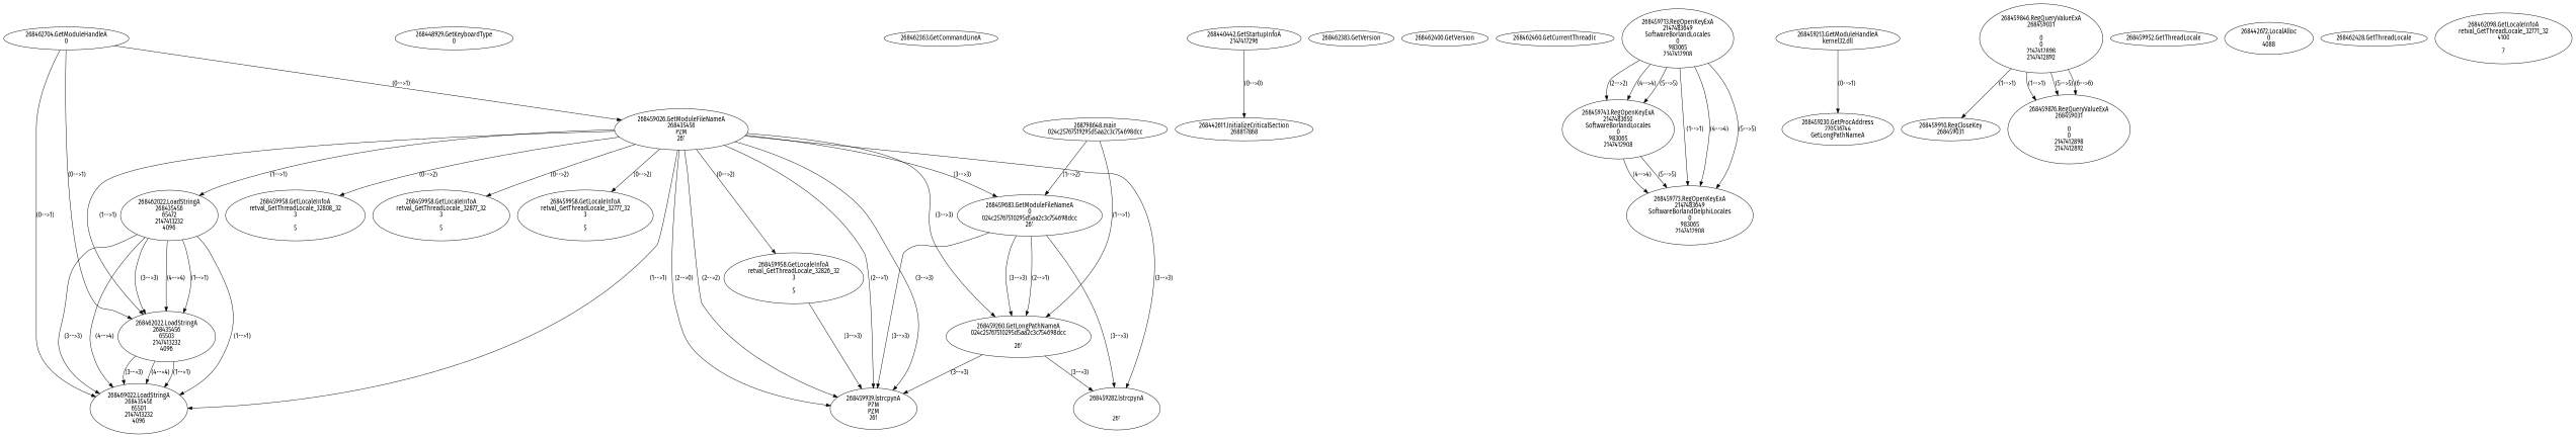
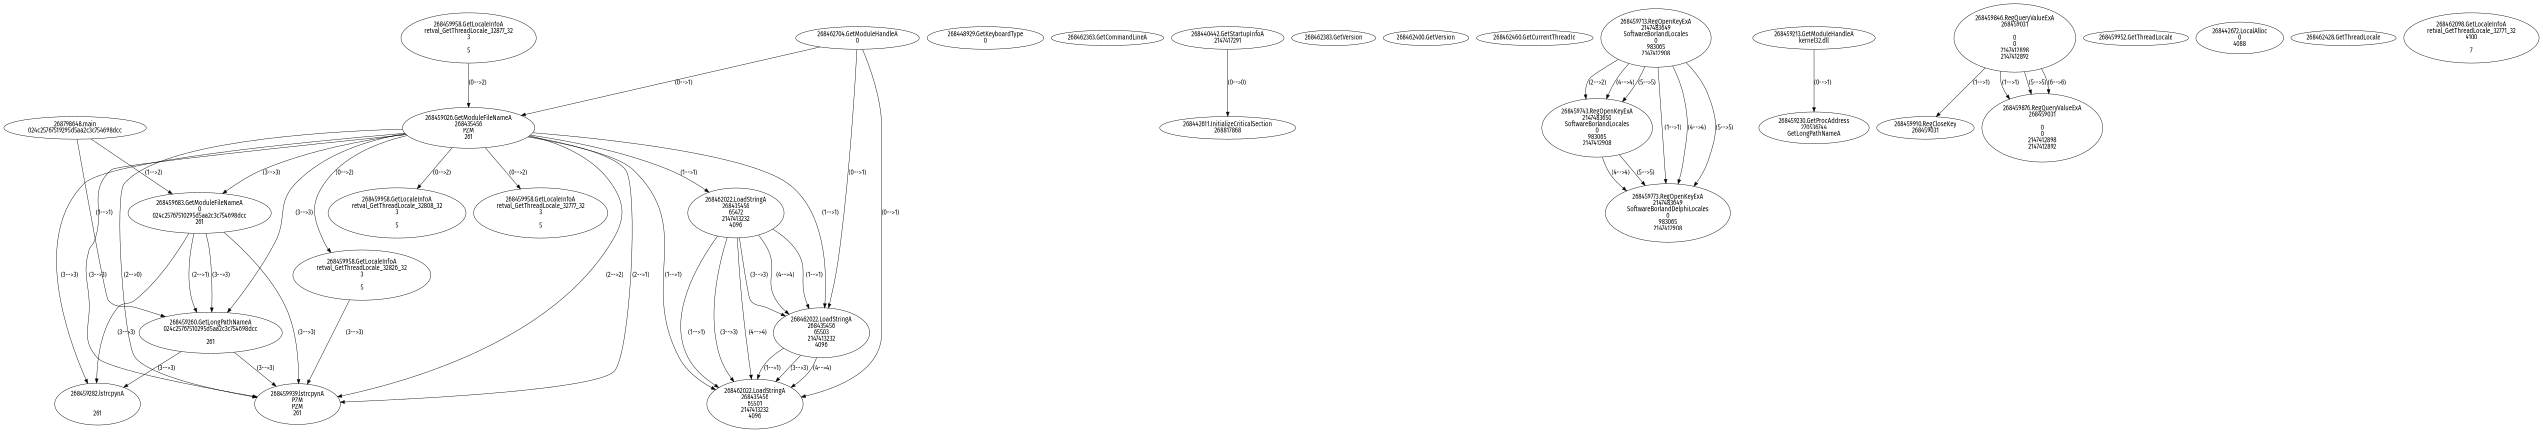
  digraph {
    fontname="Fira Sans"
    node [fontname="Fira Sans"]
    edge [fontname="Fira Sans"]
    n1 [label="268798648.main\n024c25767519295d5aa2c3c754698dcc"]
    n2 [label="268459683.GetModuleFileNameA\n0\n024c25767510295d5aa2c3c754698dcc\n261"]
    n3 [label="268459260.GetLongPathNameA\n024c25767510295d5aa2c3c754698dcc\n\n261"]
    n4 [label="268459282.lstrcpynA\n\n\n261"]
    n5 [label="268459939.lstrcpynA\nPZM\nPZM\n261"]
    n6 [label="268462704.GetModuleHandleA\n0"]
    n7 [label="268459026.GetModuleFileNameA\n268435456\nPZM\n261"]
    n8 [label="268462022.LoadStringA\n268435456\n65503\n2147413232\n4096"]
-   n9 [label="268469022.LoadStringA\n268435456\n65501\n2147413232\n4096"]
+   n9 [label="268462022.LoadStringA\n268435456\n65501\n2147413232\n4096"]
    n10 [label="268462022.LoadStringA\n268435456\n65472\n2147413232\n4096"]
    n11 [label="268459958.GetLocaleInfoA\nretval_GetThreadLocale_32808_32\n3\n\n5"]
    n12 [label="268459958.GetLocaleInfoA\nretval_GetThreadLocale_32826_32\n3\n\n5"]
    n13 [label="268459958.GetLocaleInfoA\nretval_GetThreadLocale_32877_32\n3\n\n5"]
    n14 [label="268459958.GetLocaleInfoA\nretval_GetThreadLocale_32777_32\n3\n\n5"]
    n15 [label="268448929.GetKeyboardType\n0"]
    n16 [label="268462363.GetCommandLineA\n"]
-   n17 [label="268440442.GetStartupInfoA\n2147417296"]
+   n17 [label="268440442.GetStartupInfoA\n2147417291"]
    n18 [label="268442611.InitializeCriticalSection\n268817868"]
    n19 [label="268462383.GetVersion\n"]
    n20 [label="268462400.GetVersion\n"]
    n21 [label="268462460.GetCurrentThreadId\n"]
    n22 [label="268459713.RegOpenKeyExA\n2147483649\nSoftware\Borland\Locales\n0\n983065\n2147412908"]
    n23 [label="268459743.RegOpenKeyExA\n2147483650\nSoftware\Borland\Locales\n0\n983065\n2147412908"]
    n24 [label="268459773.RegOpenKeyExA\n2147483649\nSoftware\Borland\Delphi\Locales\n0\n983065\n2147412908"]
    n25 [label="268459213.GetModuleHandleA\nkernel32.dll"]
    n26 [label="268459230.GetProcAddress\n270536744\nGetLongPathNameA"]
    n27 [label="268459846.RegQueryValueExA\n268459031\n\n0\n0\n2147412898\n2147412892"]
    n28 [label="268459910.RegCloseKey\n268459031"]
    n29 [label="268459876.RegQueryValueExA\n268459031\n\n0\n0\n2147412898\n2147412892"]
    n30 [label="268459952.GetThreadLocale\n"]
    n31 [label="268442672.LocalAlloc\n0\n4088"]
    n32 [label="268462428.GetThreadLocale\n"]
    n33 [label="268462098.GetLocaleInfoA\nretval_GetThreadLocale_32771_32\n4100\n\n7"]
    n1 -> n2 [label="(1-->2)"]
    n1 -> n3 [label="(1-->1)"]
    n2 -> n3 [label="(2-->1)"]
    n2 -> n3 [label="(3-->3)"]
    n2 -> n4 [label="(3-->3)"]
    n2 -> n5 [label="(3-->3)"]
    n3 -> n4 [label="(3-->3)"]
    n3 -> n5 [label="(3-->3)"]
    n6 -> n7 [label="(0-->1)"]
    n6 -> n8 [label="(0-->1)"]
    n6 -> n9 [label="(0-->1)"]
    n7 -> n2 [label="(3-->3)"]
    n7 -> n3 [label="(3-->3)"]
    n7 -> n4 [label="(3-->3)"]
    n7 -> n5 [label="(2-->1)"]
    n7 -> n5 [label="(2-->2)"]
    n7 -> n5 [label="(3-->3)"]
    n7 -> n5 [label="(2-->0)"]
    n7 -> n8 [label="(1-->1)"]
    n7 -> n9 [label="(1-->1)"]
    n7 -> n10 [label="(1-->1)"]
    n7 -> n11 [label="(0-->2)"]
    n7 -> n12 [label="(0-->2)"]
-   n7 -> n13 [label="(0-->2)"]
+   n13 -> n7 [label="(0-->2)"]
    n7 -> n14 [label="(0-->2)"]
    n8 -> n9 [label="(1-->1)"]
    n8 -> n9 [label="(3-->3)"]
    n8 -> n9 [label="(4-->4)"]
    n10 -> n8 [label="(1-->1)"]
    n10 -> n8 [label="(3-->3)"]
    n10 -> n8 [label="(4-->4)"]
    n10 -> n9 [label="(1-->1)"]
    n10 -> n9 [label="(3-->3)"]
    n10 -> n9 [label="(4-->4)"]
    n12 -> n5 [label="(3-->3)"]
    n17 -> n18 [label="(0-->0)"]
    n22 -> n23 [label="(2-->2)"]
    n22 -> n23 [label="(4-->4)"]
    n22 -> n23 [label="(5-->5)"]
    n22 -> n24 [label="(1-->1)"]
    n22 -> n24 [label="(4-->4)"]
    n22 -> n24 [label="(5-->5)"]
    n23 -> n24 [label="(4-->4)"]
    n23 -> n24 [label="(5-->5)"]
    n25 -> n26 [label="(0-->1)"]
    n27 -> n28 [label="(1-->1)"]
    n27 -> n29 [label="(1-->1)"]
    n27 -> n29 [label="(5-->5)"]
    n27 -> n29 [label="(6-->6)"]
  }
